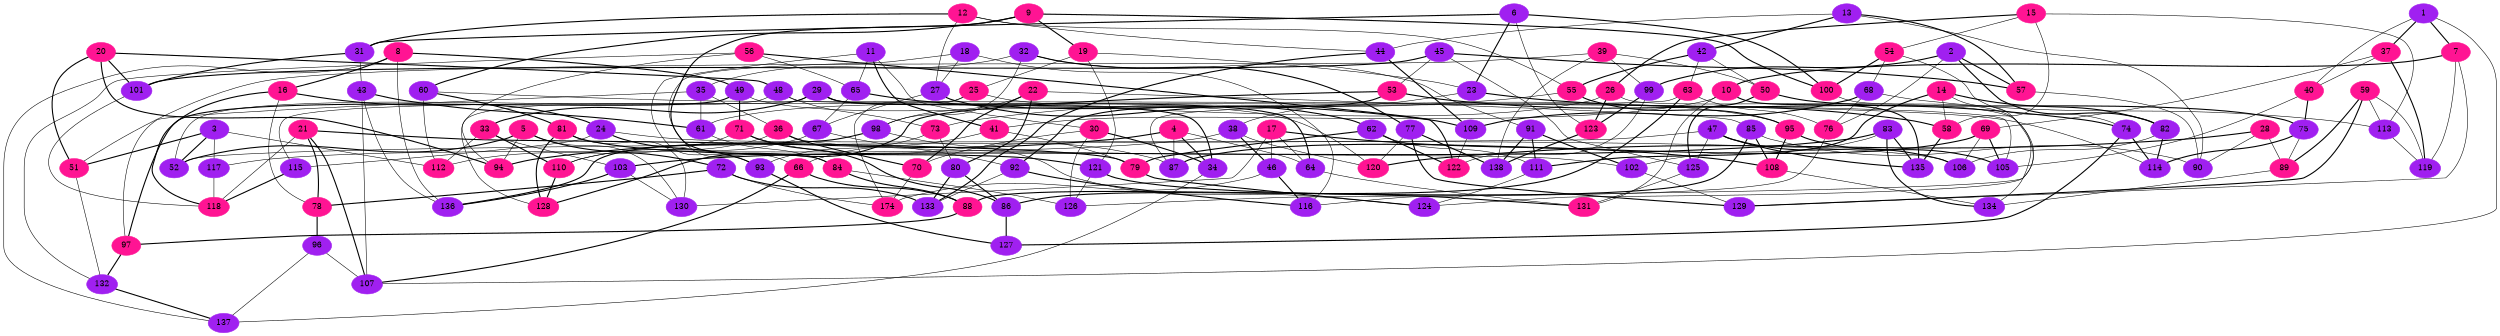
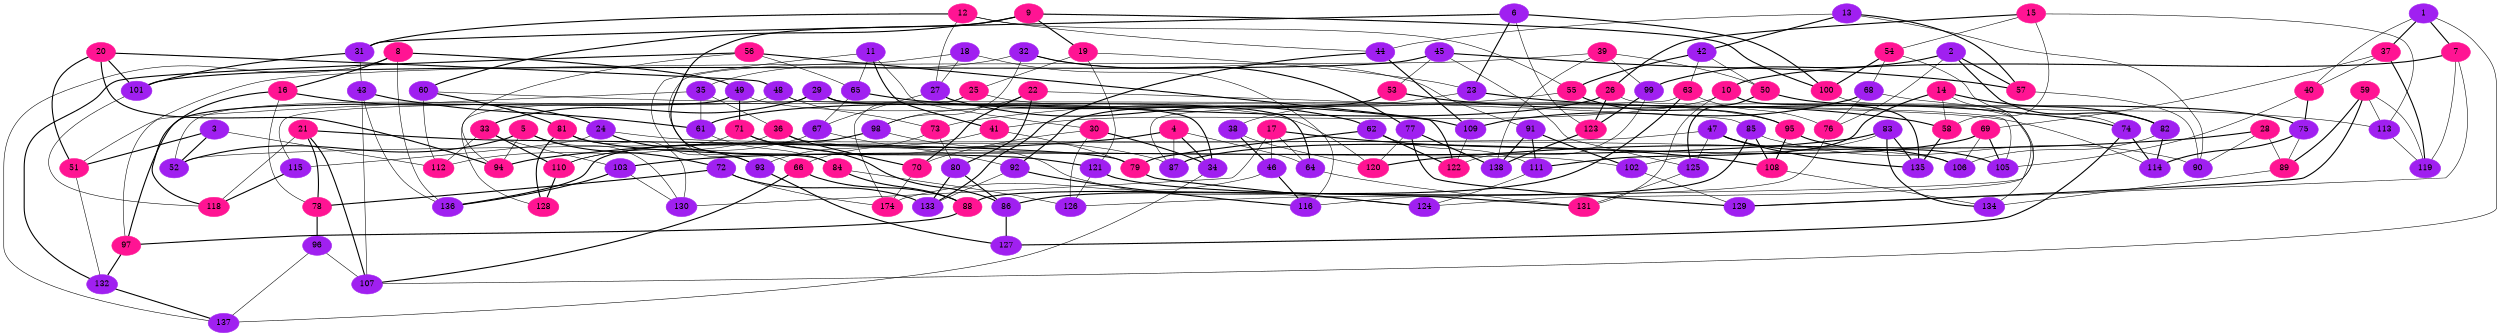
  graph {
    node [color=purple style=filled]
    edge [style=solid]
    7 [color=deeppink]
    1
    37 [color=deeppink]
    40 [color=deeppink]
    107
    10 [color=deeppink]
    119
    129
    69 [color=deeppink]
    75
    105
    96
    137
    57 [color=deeppink]
    2
    76 [color=deeppink]
    82
    99
    90
    116
    106
    114
    123 [color=deeppink]
    122 [color=deeppink]
    51 [color=deeppink]
    3
    52
    112 [color=deeppink]
-   117
    132
    118 [color=deeppink]
    4 [color=deeppink]
    34
    64
    87
    94 [color=deeppink]
    131 [color=deeppink]
    5 [color=deeppink]
    72
    130
    78 [color=deeppink]
    n42 [color=deeppink label=174]
    133
    6
    23
    31
    100 [color=deeppink]
    38
    74
    101
    43
    124
    138
    41 [color=deeppink]
    135
    8 [color=deeppink]
    16 [color=deeppink]
    49
    136
    24
    120 [color=deeppink]
    97 [color=deeppink]
    71 [color=deeppink]
    9 [color=deeppink]
    19 [color=deeppink]
    60
    84 [color=deeppink]
    25 [color=deeppink]
    121
    81 [color=deeppink]
    126
    88 [color=deeppink]
    66 [color=deeppink]
    79 [color=deeppink]
    11
    30 [color=deeppink]
    65
    93
    70 [color=deeppink]
    67
    109
    127
    12 [color=deeppink]
    27
    44
    55 [color=deeppink]
    62
    95 [color=deeppink]
    73 [color=deeppink]
    13
    42
    50 [color=deeppink]
    63 [color=deeppink]
    14 [color=deeppink]
    58 [color=deeppink]
    111
    15 [color=deeppink]
    26 [color=deeppink]
    54 [color=deeppink]
    113
    61
    134
    68
    115
    17 [color=deeppink]
    46
    108 [color=deeppink]
    18
    28 [color=deeppink]
    89 [color=deeppink]
    20 [color=deeppink]
    48
    21 [color=deeppink]
    22 [color=deeppink]
    80
    85
    98
    86
    110 [color=deeppink]
    92
    29
    33 [color=deeppink]
    128 [color=deeppink]
    103
    32
    35
    77
    91
    36 [color=deeppink]
    102
    39 [color=deeppink]
    125
    45
    53 [color=deeppink]
    47
    56 [color=deeppink]
    59 [color=deeppink]
    83
    7 -- 10 [style=bold]
    7 -- 119
    7 -- 129
    1 -- 7 [style=bold]
    1 -- 37 [style=bold]
    1 -- 40
    1 -- 107
    37 -- 40
    37 -- 119 [style=bold]
    37 -- 69
    40 -- 75 [style=bold]
    40 -- 105
    10 -- 131
    10 -- 41
    10 -- 135 [style=bold]
    69 -- 105 [style=bold]
    69 -- 106
    69 -- 87 [style=bold]
    75 -- 114 [style=bold]
    75 -- 89
    96 -- 107
    96 -- 137
    57 -- 90
    2 -- 57 [style=bold]
    2 -- 76
    2 -- 82 [style=bold]
    2 -- 99 [style=bold]
    76 -- 116
    82 -- 106
    82 -- 114 [style=bold]
    99 -- 123 [style=bold]
    99 -- 122
    123 -- 138 [style=bold]
    51 -- 132
    3 -- 51 [style=bold]
    3 -- 52 [style=bold]
    3 -- 112
-   3 -- 117
-   117 -- 118
    132 -- 137 [style=bold]
    4 -- 34 [style=bold]
    4 -- 64
    4 -- 87
    4 -- 94 [style=bold]
    34 -- 137
    64 -- 131
    5 -- 52 [style=bold]
    5 -- 94
    5 -- 72 [style=bold]
    5 -- 130
    72 -- 78 [style=bold]
    72 -- n42
    72 -- 133 [style=bold]
    78 -- 96 [style=bold]
    6 -- 123
    6 -- 23 [style=bold]
    6 -- 31 [style=bold]
    6 -- 100 [style=bold]
    23 -- 38
    23 -- 74 [style=bold]
    31 -- 101 [style=bold]
    31 -- 43
    100 -- 124
-   38 -- 117
    38 -- 120
    38 -- 46 [style=bold]
    74 -- 114 [style=bold]
    74 -- 127 [style=bold]
    101 -- 118
    43 -- 107
    43 -- 136
    43 -- 61 [style=bold]
    41 -- 66
    41 -- 79
    8 -- 137
    8 -- 16 [style=bold]
    8 -- 49 [style=bold]
    8 -- 136
    16 -- 118 [style=bold]
    16 -- 78
    16 -- 24 [style=bold]
    49 -- 120
    49 -- 97 [style=bold]
    49 -- 71 [style=bold]
    24 -- 106
    24 -- 93 [style=bold]
    24 -- 115
    97 -- 132 [style=bold]
    71 -- 112
    71 -- 87
    71 -- 86 [style=bold]
    9 -- 100 [style=bold]
    9 -- 19 [style=bold]
    9 -- 60 [style=bold]
    9 -- 84 [style=bold]
    19 -- 23
    19 -- 25
    19 -- 121
    60 -- 114
    60 -- 112
    60 -- 81 [style=bold]
    84 -- 126
    84 -- 88 [style=bold]
    25 -- n42
    25 -- 95
    25 -- 115
    121 -- 131 [style=bold]
    121 -- 126
    81 -- 130
    81 -- 121 [style=bold]
    81 -- 128 [style=bold]
    88 -- 97 [style=bold]
    66 -- 107 [style=bold]
    66 -- 88 [style=bold]
    79 -- 124 [style=bold]
    11 -- 41 [style=bold]
    11 -- 30
    11 -- 65
    11 -- 93
    30 -- 34 [style=bold]
    30 -- 126
    30 -- 70
    65 -- 67
    65 -- 109 [style=bold]
    93 -- 127 [style=bold]
    70 -- n42
    67 -- 110
    67 -- 92
    109 -- 122
    12 -- 31 [style=bold]
    12 -- 27
    12 -- 44
    12 -- 55
    27 -- 67
    27 -- 62 [style=bold]
    44 -- 133 [style=bold]
    44 -- 109 [style=bold]
    55 -- 95 [style=bold]
    55 -- 73
    62 -- 122 [style=bold]
    62 -- 79 [style=bold]
    62 -- 111
    95 -- 105 [style=bold]
    95 -- 108 [style=bold]
    73 -- 93
    73 -- 80
    13 -- 57 [style=bold]
    13 -- 90
    13 -- 44
    13 -- 42 [style=bold]
    42 -- 55 [style=bold]
    42 -- 50
    42 -- 63
    50 -- 75 [style=bold]
    50 -- 125 [style=bold]
    63 -- 76
    63 -- 87
    63 -- 86 [style=bold]
    14 -- 82 [style=bold]
    14 -- 126
    14 -- 58
    14 -- 111 [style=bold]
    58 -- 135 [style=bold]
    111 -- 124
    15 -- 58
    15 -- 26 [style=bold]
    15 -- 54
    15 -- 113
    26 -- 123 [style=bold]
-   26 -- 61
+   26 -- 61 [style=bold]
    26 -- 134
    54 -- 100 [style=bold]
    54 -- 74
    54 -- 68
    113 -- 119
    61 -- 84
    68 -- 76
    68 -- 109 [style=bold]
    68 -- 113
    115 -- 118 [style=bold]
    17 -- 64
    17 -- 130
    17 -- 46
    17 -- 108 [style=bold]
    46 -- 116 [style=bold]
    46 -- n42
    108 -- 134
    18 -- 116
    18 -- 66
    18 -- 27
    28 -- 90
    28 -- 120 [style=bold]
    28 -- 89
    89 -- 134
    20 -- 51 [style=bold]
    20 -- 94 [style=bold]
    20 -- 101 [style=bold]
    20 -- 48 [style=bold]
    48 -- 105
    48 -- 52
    48 -- 73
    21 -- 107 [style=bold]
    21 -- 118
    21 -- 78 [style=bold]
    21 -- 79 [style=bold]
    22 -- 70 [style=bold]
    22 -- 80 [style=bold]
    22 -- 85
    22 -- 98
    80 -- 133 [style=bold]
    80 -- 86 [style=bold]
    85 -- 90
    85 -- 88 [style=bold]
    85 -- 108 [style=bold]
    98 -- 124
    98 -- 136 [style=bold]
    86 -- 127 [style=bold]
    110 -- 128 [style=bold]
    92 -- 116 [style=bold]
    92 -- 133
    29 -- 34 [style=bold]
    29 -- 64 [style=bold]
    29 -- 33 [style=bold]
    29 -- 128
    33 -- 112
    33 -- 110 [style=bold]
    33 -- 103
    103 -- 130
    103 -- 136 [style=bold]
    32 -- 98
    32 -- 35
    32 -- 77 [style=bold]
    32 -- 91
    35 -- 97
    35 -- 61
    35 -- 36
    77 -- 129 [style=bold]
    77 -- 138 [style=bold]
    77 -- 120
    91 -- 138 [style=bold]
    91 -- 111 [style=bold]
    91 -- 102 [style=bold]
    36 -- 70 [style=bold]
    36 -- 110
    36 -- 102
    102 -- 129
    39 -- 99
    39 -- 51
    39 -- 138
    39 -- 50
    125 -- 131
    45 -- 57 [style=bold]
    45 -- 101 [style=bold]
    45 -- 125
    45 -- 53
    53 -- 58 [style=bold]
    53 -- 92 [style=bold]
-   53 -- 128 [style=bold]
    47 -- 106 [style=bold]
    47 -- 52
    47 -- 135 [style=bold]
    47 -- 125
    56 -- 122 [style=bold]
-   56 -- 132
+   56 -- 132 [style=bold]
    56 -- 94
    56 -- 65
    59 -- 119
    59 -- 129 [style=bold]
    59 -- 113
    59 -- 89 [style=bold]
    83 -- 135 [style=bold]
    83 -- 134 [style=bold]
    83 -- 103 [style=bold]
    83 -- 102
  }
